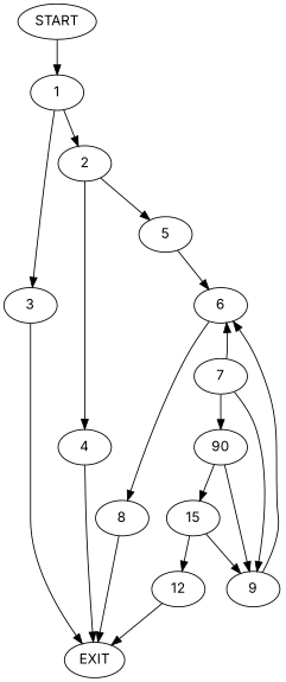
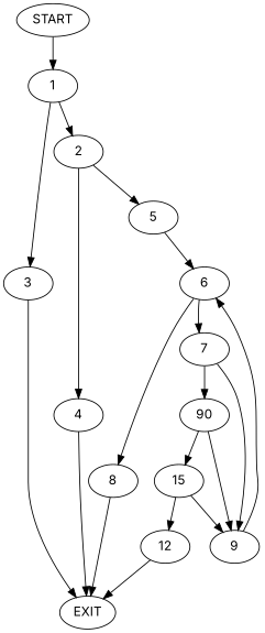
  digraph {
    fontname=Inter
    node [fontname=Inter]
    edge [fontname=Inter]
    n1 [label=START]
    1
    2
    3
    n5 [label=EXIT]
    4
    5
    6
    7
    8
    9
    n12 [label=90]
    n13 [label=15]
    12
    n1 -> 1
    1 -> 2
    1 -> 3
    2 -> 4
    2 -> 5
    3 -> n5
    4 -> n5
    5 -> 6
-   7 -> 6
+   6 -> 7
    6 -> 8
    7 -> 9
    7 -> n12
    8 -> n5
    9 -> 6
    n12 -> 9
    n12 -> n13
    n13 -> 9
    n13 -> 12
    12 -> n5
  }
